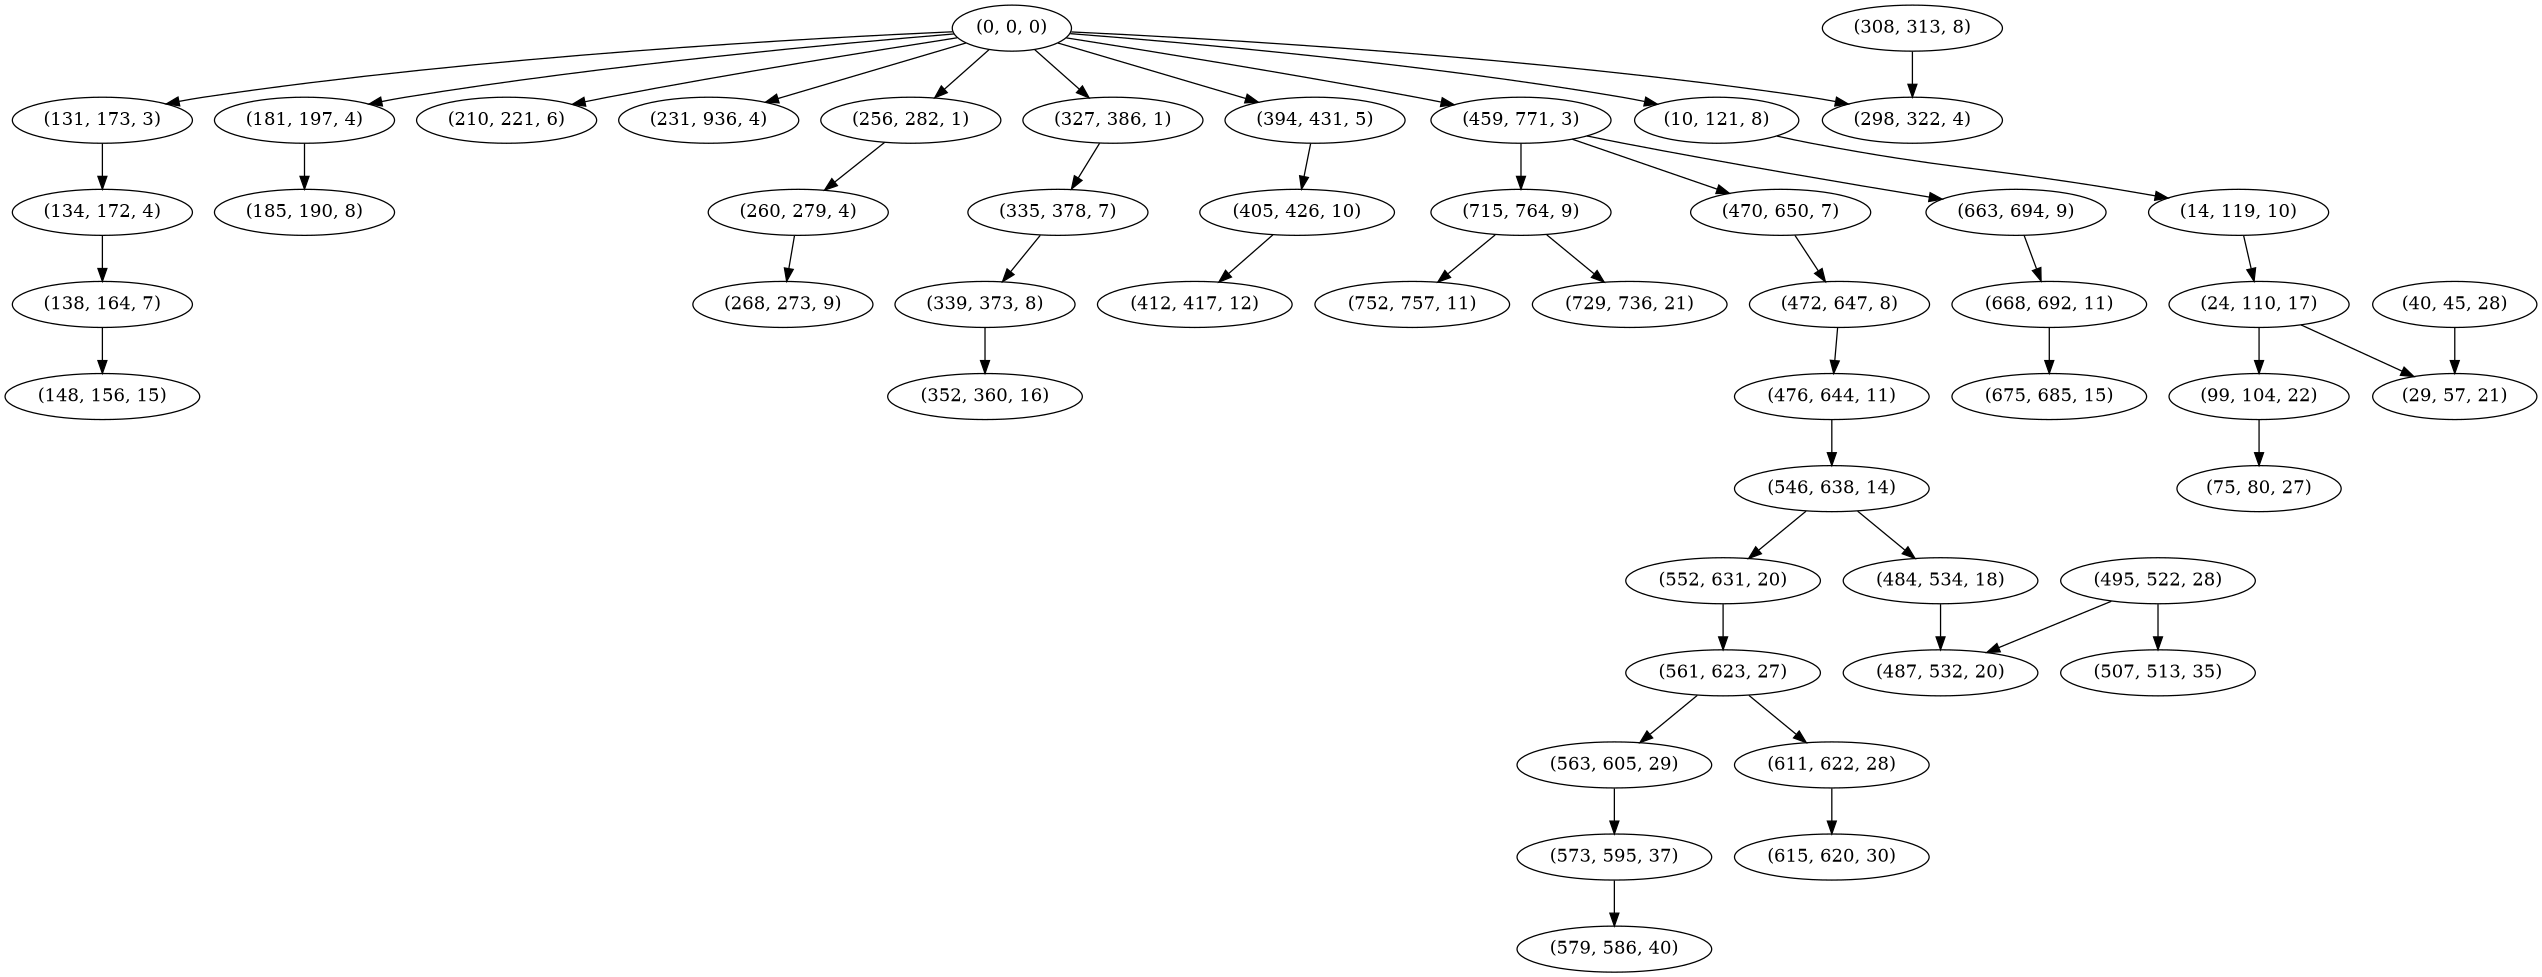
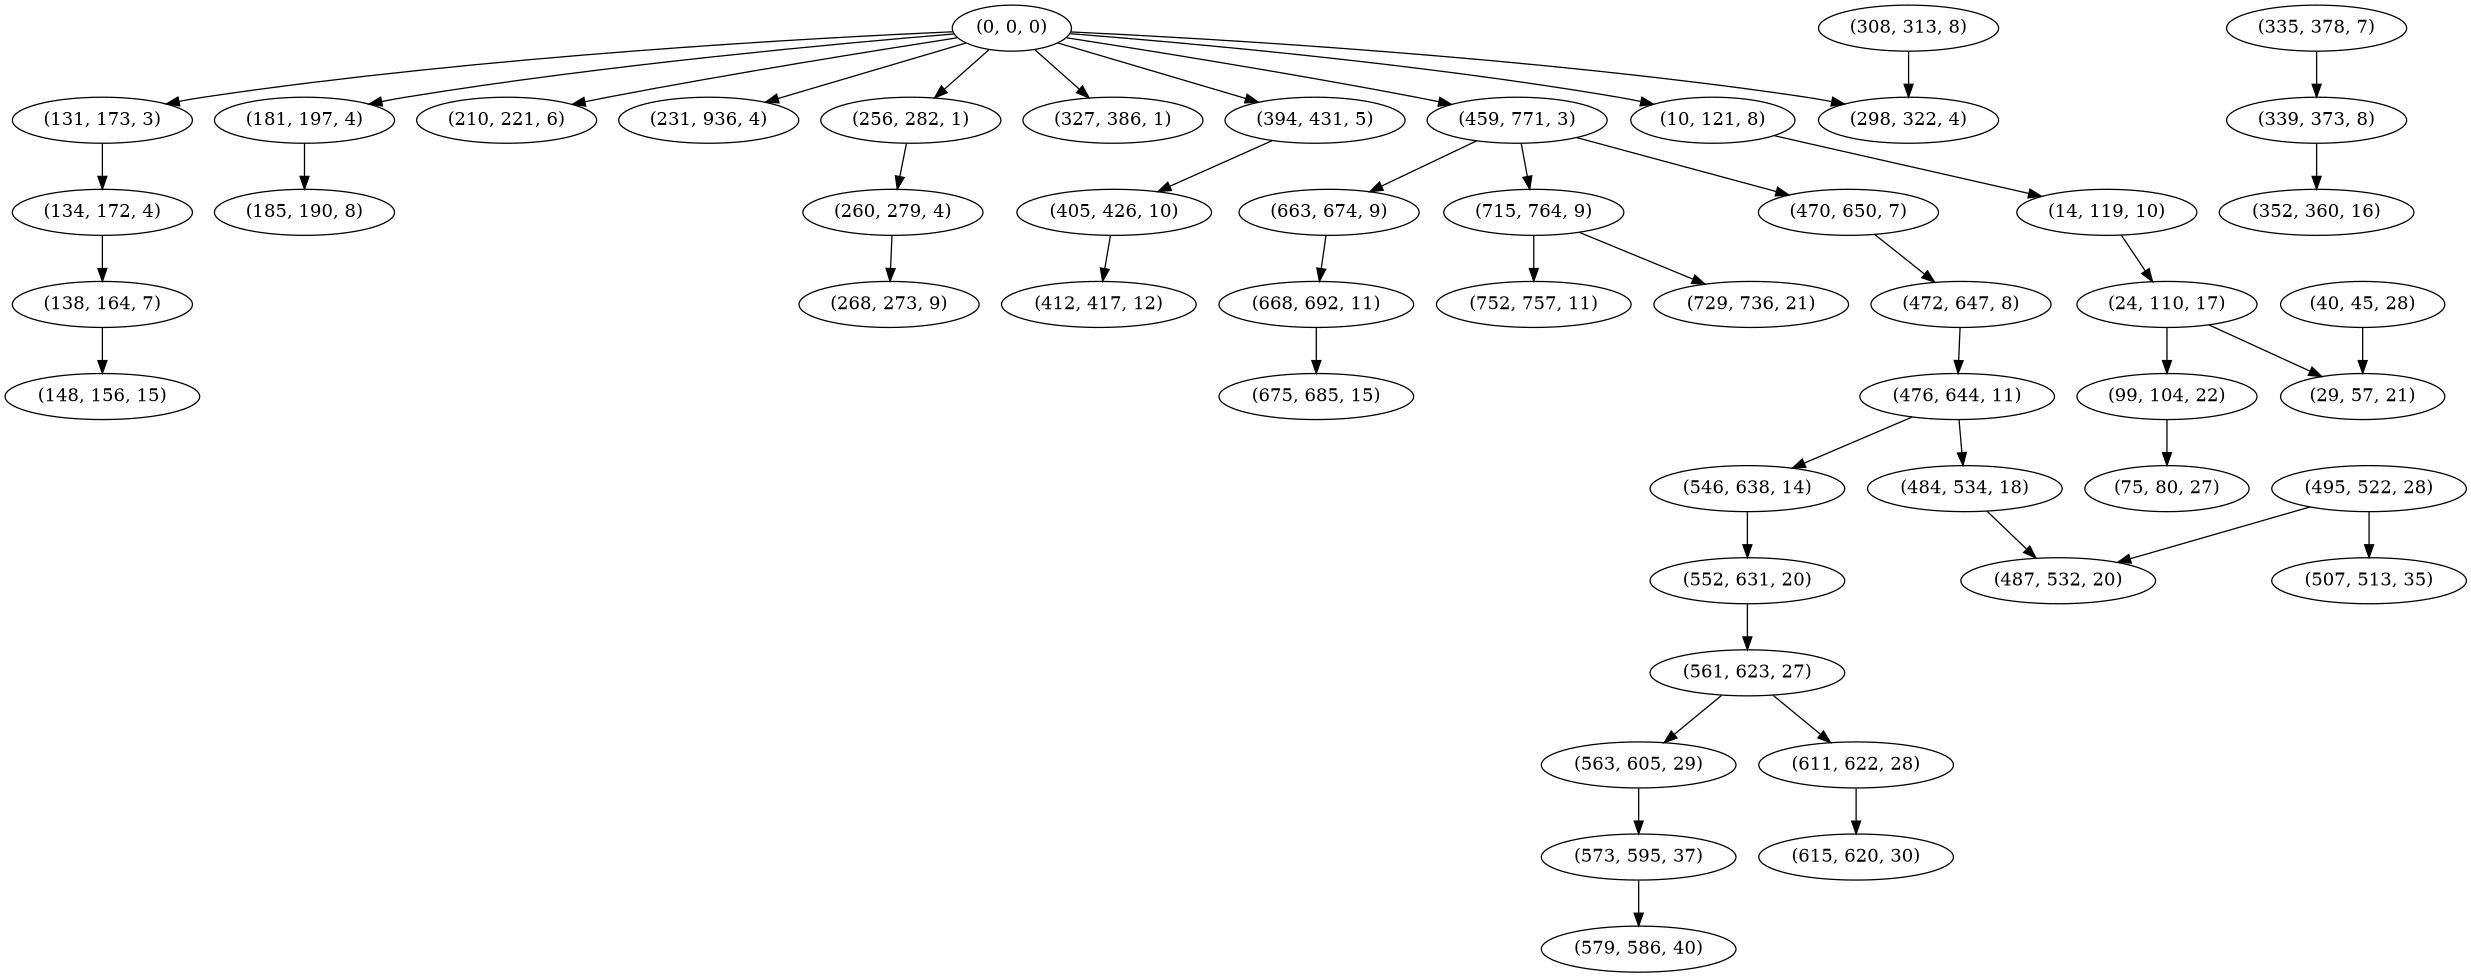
  digraph {
    "(0, 0, 0)"
    "(10, 121, 8)"
    "(131, 173, 3)"
    "(181, 197, 4)"
    "(210, 221, 6)"
    n6 [label="(231, 936, 4)"]
    "(256, 282, 1)"
    "(298, 322, 4)"
    "(327, 386, 1)"
    "(394, 431, 5)"
    "(459, 771, 3)"
    "(14, 119, 10)"
    "(134, 172, 4)"
    "(185, 190, 8)"
    "(260, 279, 4)"
    "(335, 378, 7)"
    "(405, 426, 10)"
    "(470, 650, 7)"
-   "(663, 694, 9)"
+   "(663, 694, 9)" [label="(663, 674, 9)"]
    "(715, 764, 9)"
    "(24, 110, 17)"
    "(29, 57, 21)"
    "(99, 104, 22)"
    "(75, 80, 27)"
    "(40, 45, 28)"
    "(138, 164, 7)"
    "(148, 156, 15)"
    "(268, 273, 9)"
    "(308, 313, 8)"
    "(339, 373, 8)"
    "(352, 360, 16)"
    "(412, 417, 12)"
    "(472, 647, 8)"
    "(668, 692, 11)"
    "(729, 736, 21)"
    "(752, 757, 11)"
    "(476, 644, 11)"
    "(484, 534, 18)"
    "(546, 638, 14)"
    "(487, 532, 20)"
    "(552, 631, 20)"
    "(495, 522, 28)"
    "(507, 513, 35)"
    "(561, 623, 27)"
    "(563, 605, 29)"
    "(611, 622, 28)"
    "(573, 595, 37)"
    "(615, 620, 30)"
    "(579, 586, 40)"
    "(675, 685, 15)"
    "(0, 0, 0)" -> "(10, 121, 8)"
    "(0, 0, 0)" -> "(131, 173, 3)"
    "(0, 0, 0)" -> "(181, 197, 4)"
    "(0, 0, 0)" -> "(210, 221, 6)"
    "(0, 0, 0)" -> n6
    "(0, 0, 0)" -> "(256, 282, 1)"
    "(0, 0, 0)" -> "(298, 322, 4)"
    "(0, 0, 0)" -> "(327, 386, 1)"
    "(0, 0, 0)" -> "(394, 431, 5)"
    "(0, 0, 0)" -> "(459, 771, 3)"
    "(10, 121, 8)" -> "(14, 119, 10)"
    "(131, 173, 3)" -> "(134, 172, 4)"
    "(181, 197, 4)" -> "(185, 190, 8)"
    "(256, 282, 1)" -> "(260, 279, 4)"
-   "(327, 386, 1)" -> "(335, 378, 7)"
    "(394, 431, 5)" -> "(405, 426, 10)"
    "(459, 771, 3)" -> "(470, 650, 7)"
    "(459, 771, 3)" -> "(663, 694, 9)"
    "(459, 771, 3)" -> "(715, 764, 9)"
    "(14, 119, 10)" -> "(24, 110, 17)"
    "(134, 172, 4)" -> "(138, 164, 7)"
    "(260, 279, 4)" -> "(268, 273, 9)"
    "(335, 378, 7)" -> "(339, 373, 8)"
    "(405, 426, 10)" -> "(412, 417, 12)"
    "(470, 650, 7)" -> "(472, 647, 8)"
    "(663, 694, 9)" -> "(668, 692, 11)"
    "(715, 764, 9)" -> "(729, 736, 21)"
    "(715, 764, 9)" -> "(752, 757, 11)"
    "(24, 110, 17)" -> "(29, 57, 21)"
    "(24, 110, 17)" -> "(99, 104, 22)"
    "(99, 104, 22)" -> "(75, 80, 27)"
    "(40, 45, 28)" -> "(29, 57, 21)"
    "(138, 164, 7)" -> "(148, 156, 15)"
    "(308, 313, 8)" -> "(298, 322, 4)"
    "(339, 373, 8)" -> "(352, 360, 16)"
    "(472, 647, 8)" -> "(476, 644, 11)"
    "(668, 692, 11)" -> "(675, 685, 15)"
-   "(546, 638, 14)" -> "(484, 534, 18)"
+   "(476, 644, 11)" -> "(484, 534, 18)"
    "(476, 644, 11)" -> "(546, 638, 14)"
    "(484, 534, 18)" -> "(487, 532, 20)"
    "(546, 638, 14)" -> "(552, 631, 20)"
    "(552, 631, 20)" -> "(561, 623, 27)"
    "(495, 522, 28)" -> "(487, 532, 20)"
    "(495, 522, 28)" -> "(507, 513, 35)"
    "(561, 623, 27)" -> "(563, 605, 29)"
    "(561, 623, 27)" -> "(611, 622, 28)"
    "(563, 605, 29)" -> "(573, 595, 37)"
    "(611, 622, 28)" -> "(615, 620, 30)"
    "(573, 595, 37)" -> "(579, 586, 40)"
  }
